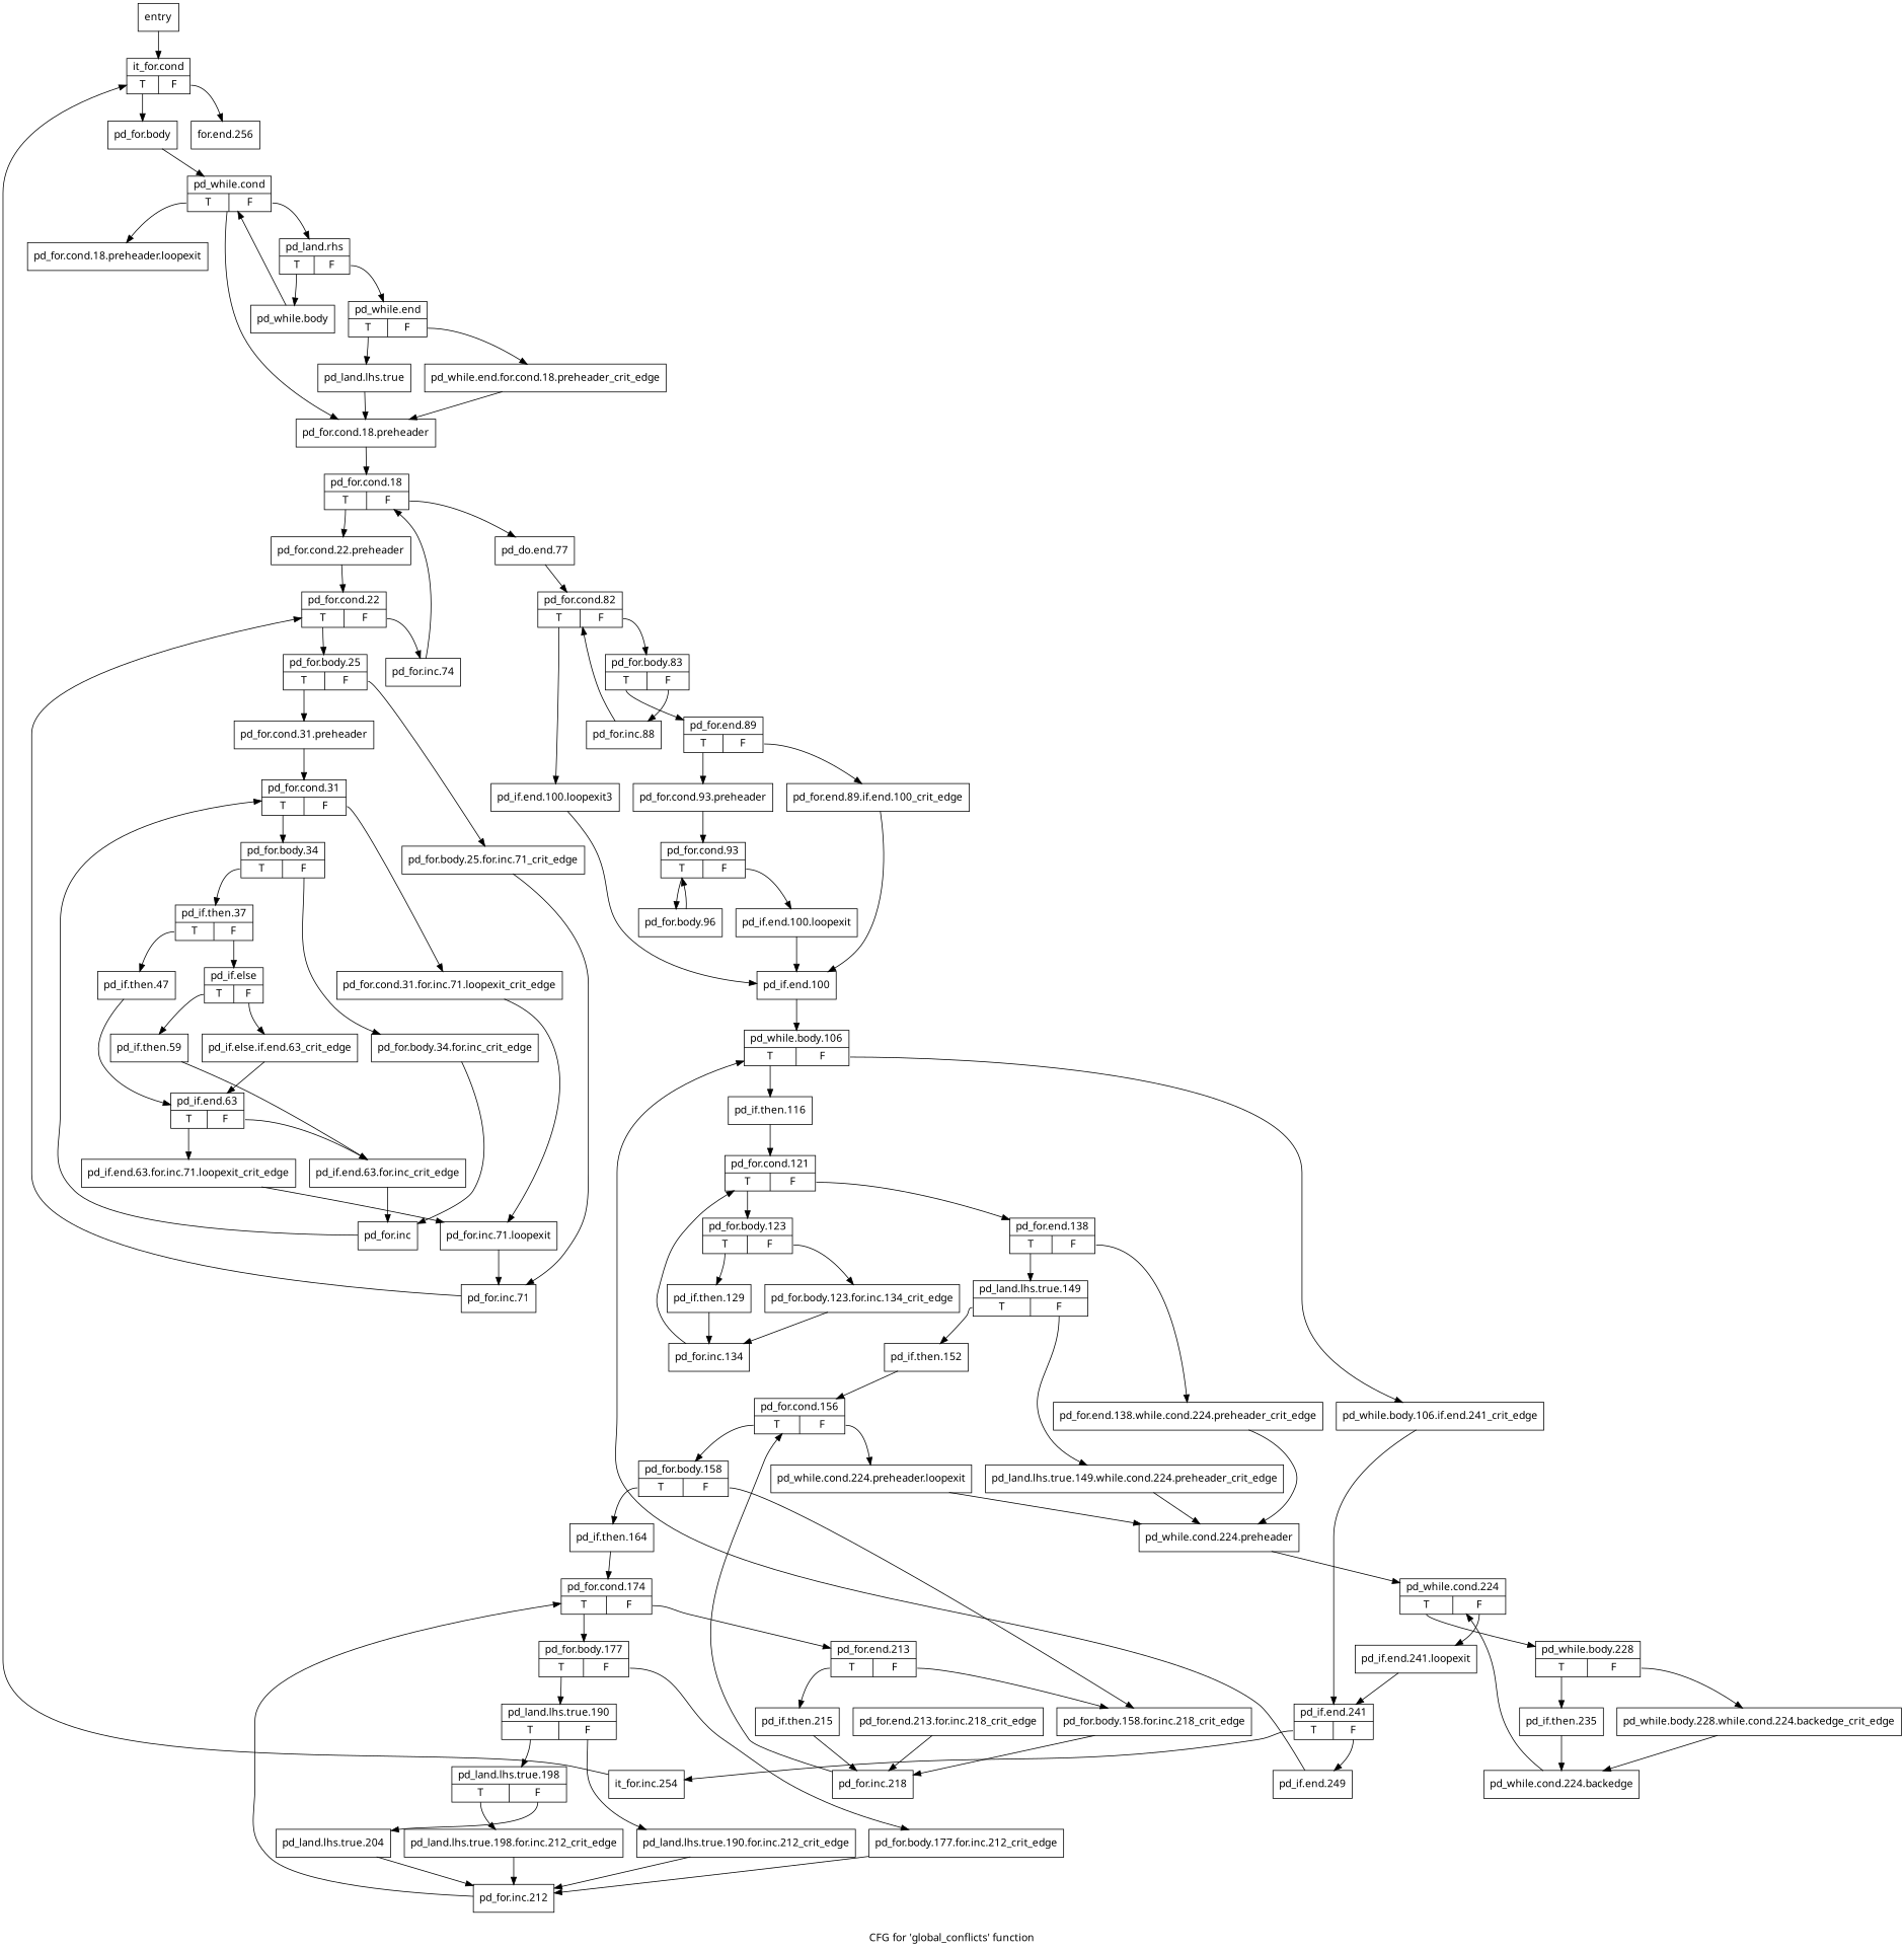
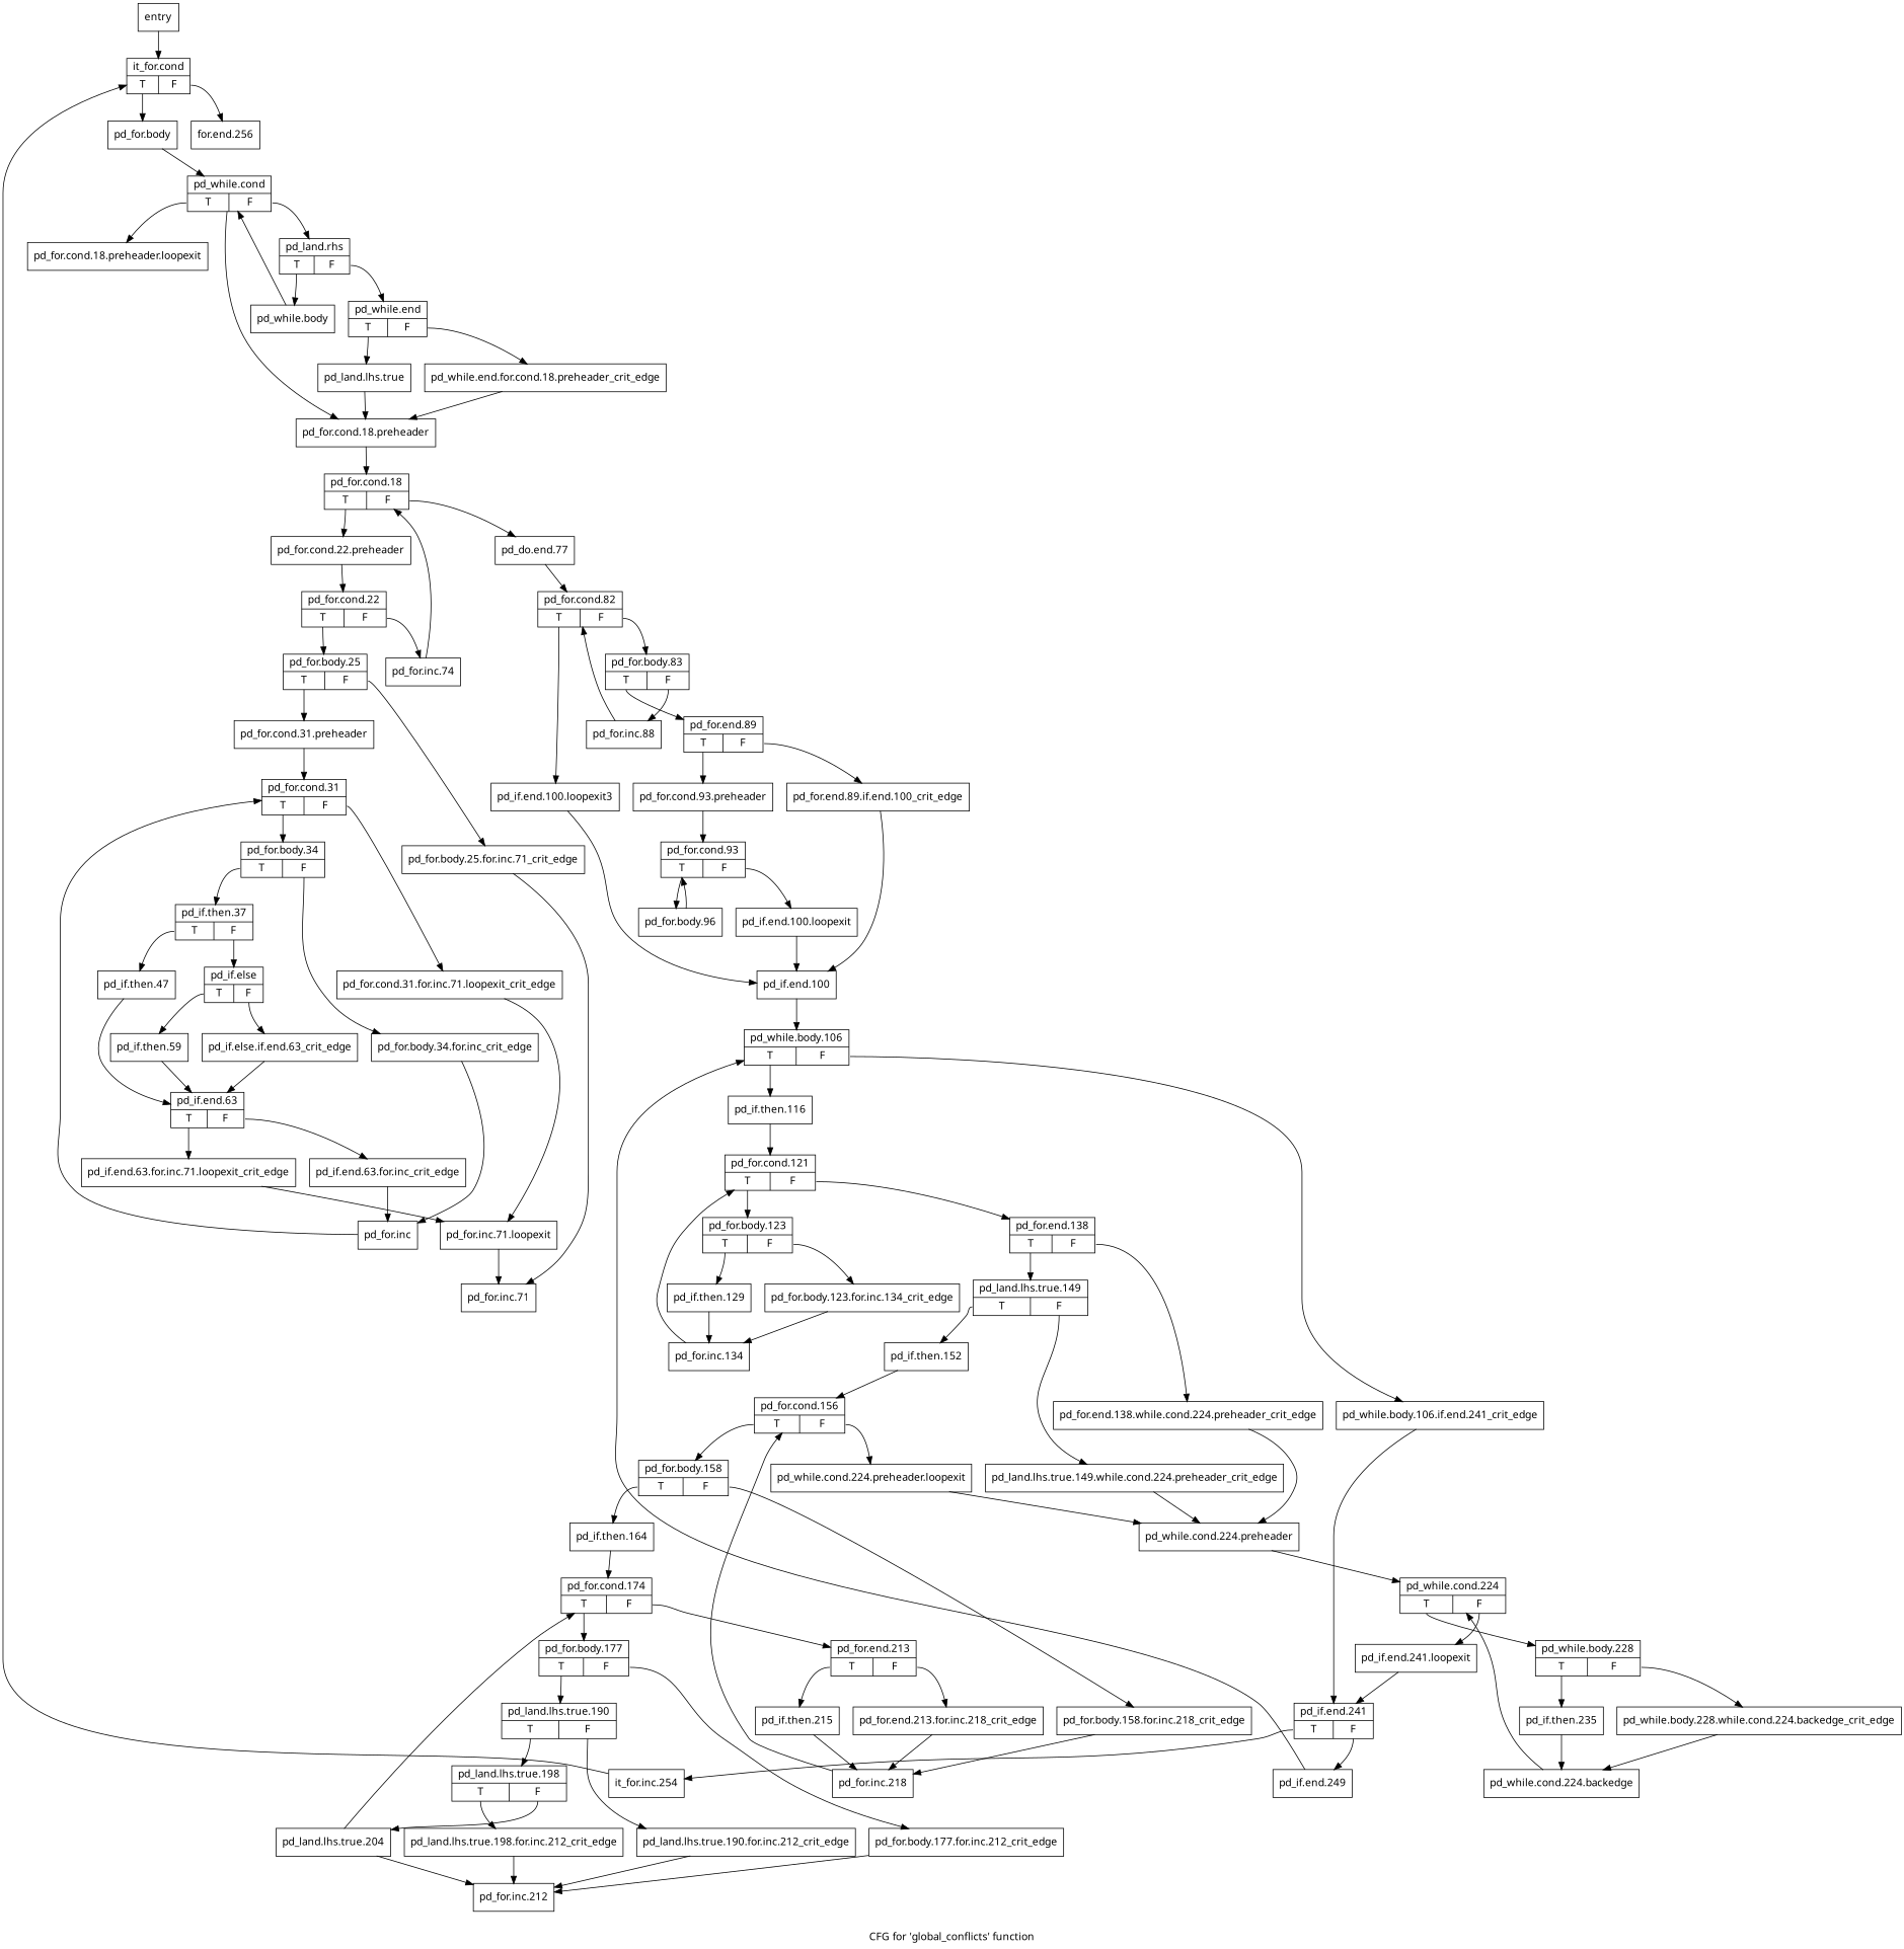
  digraph {
    fontname="Noto Sans"
    label="CFG for 'global_conflicts' function"
    node [fontname="Noto Sans" shape=record]
    edge [fontname="Noto Sans"]
    n1 [label="{entry}"]
    n2 [label="{it_for.cond|{<s0>T|<s1>F}}"]
    n3 [label="{pd_for.body}"]
    n4 [label="{for.end.256}"]
    n5 [label="{pd_while.cond|{<s0>T|<s1>F}}"]
    n6 [label="{pd_for.cond.18.preheader.loopexit}"]
    n7 [label="{pd_land.rhs|{<s0>T|<s1>F}}"]
    n8 [label="{pd_for.cond.18.preheader}"]
    n9 [label="{pd_while.body}"]
    n10 [label="{pd_while.end|{<s0>T|<s1>F}}"]
    n11 [label="{pd_for.cond.18|{<s0>T|<s1>F}}"]
    n12 [label="{pd_land.lhs.true}"]
    n13 [label="{pd_while.end.for.cond.18.preheader_crit_edge}"]
    n14 [label="{pd_for.cond.22.preheader}"]
    n15 [label="{pd_do.end.77}"]
    n16 [label="{pd_for.cond.22|{<s0>T|<s1>F}}"]
    n17 [label="{pd_for.cond.82|{<s0>T|<s1>F}}"]
    n18 [label="{pd_for.body.25|{<s0>T|<s1>F}}"]
    n19 [label="{pd_for.inc.74}"]
    n20 [label="{pd_if.end.100.loopexit3}"]
    n21 [label="{pd_for.body.83|{<s0>T|<s1>F}}"]
    n22 [label="{pd_for.cond.31.preheader}"]
    n23 [label="{pd_for.body.25.for.inc.71_crit_edge}"]
    n24 [label="{pd_for.cond.31|{<s0>T|<s1>F}}"]
    n25 [label="{pd_for.inc.71}"]
    n26 [label="{pd_for.body.34|{<s0>T|<s1>F}}"]
    n27 [label="{pd_for.cond.31.for.inc.71.loopexit_crit_edge}"]
    n28 [label="{pd_if.then.37|{<s0>T|<s1>F}}"]
    n29 [label="{pd_for.body.34.for.inc_crit_edge}"]
    n30 [label="{pd_for.inc.71.loopexit}"]
    n31 [label="{pd_if.then.47}"]
    n32 [label="{pd_if.else|{<s0>T|<s1>F}}"]
    n33 [label="{pd_for.inc}"]
    n34 [label="{pd_if.end.63|{<s0>T|<s1>F}}"]
    n35 [label="{pd_if.then.59}"]
    n36 [label="{pd_if.else.if.end.63_crit_edge}"]
    n37 [label="{pd_if.end.63.for.inc.71.loopexit_crit_edge}"]
    n38 [label="{pd_if.end.63.for.inc_crit_edge}"]
    n39 [label="{pd_if.end.100}"]
    n40 [label="{pd_for.end.89|{<s0>T|<s1>F}}"]
    n41 [label="{pd_for.inc.88}"]
    n42 [label="{pd_while.body.106|{<s0>T|<s1>F}}"]
    n43 [label="{pd_for.cond.93.preheader}"]
    n44 [label="{pd_for.end.89.if.end.100_crit_edge}"]
    n45 [label="{pd_for.cond.93|{<s0>T|<s1>F}}"]
    n46 [label="{pd_for.body.96}"]
    n47 [label="{pd_if.end.100.loopexit}"]
    n48 [label="{pd_if.then.116}"]
    n49 [label="{pd_while.body.106.if.end.241_crit_edge}"]
    n50 [label="{pd_for.cond.121|{<s0>T|<s1>F}}"]
    n51 [label="{pd_if.end.241|{<s0>T|<s1>F}}"]
    n52 [label="{pd_for.body.123|{<s0>T|<s1>F}}"]
    n53 [label="{pd_for.end.138|{<s0>T|<s1>F}}"]
    n54 [label="{it_for.inc.254}"]
    n55 [label="{pd_if.end.249}"]
    n56 [label="{pd_if.then.129}"]
    n57 [label="{pd_for.body.123.for.inc.134_crit_edge}"]
    n58 [label="{pd_land.lhs.true.149|{<s0>T|<s1>F}}"]
    n59 [label="{pd_for.end.138.while.cond.224.preheader_crit_edge}"]
    n60 [label="{pd_for.inc.134}"]
    n61 [label="{pd_if.then.152}"]
    n62 [label="{pd_land.lhs.true.149.while.cond.224.preheader_crit_edge}"]
    n63 [label="{pd_while.cond.224.preheader}"]
    n64 [label="{pd_for.cond.156|{<s0>T|<s1>F}}"]
    n65 [label="{pd_while.cond.224|{<s0>T|<s1>F}}"]
    n66 [label="{pd_while.body.228|{<s0>T|<s1>F}}"]
    n67 [label="{pd_if.end.241.loopexit}"]
    n68 [label="{pd_while.cond.224.preheader.loopexit}"]
    n69 [label="{pd_if.then.235}"]
    n70 [label="{pd_while.body.228.while.cond.224.backedge_crit_edge}"]
    n71 [label="{pd_for.body.158|{<s0>T|<s1>F}}"]
    n72 [label="{pd_if.then.164}"]
    n73 [label="{pd_for.body.158.for.inc.218_crit_edge}"]
    n74 [label="{pd_for.cond.174|{<s0>T|<s1>F}}"]
    n75 [label="{pd_for.inc.218}"]
    n76 [label="{pd_for.body.177|{<s0>T|<s1>F}}"]
    n77 [label="{pd_for.end.213|{<s0>T|<s1>F}}"]
    n78 [label="{pd_land.lhs.true.190|{<s0>T|<s1>F}}"]
    n79 [label="{pd_for.body.177.for.inc.212_crit_edge}"]
    n80 [label="{pd_if.then.215}"]
    n81 [label="{pd_for.end.213.for.inc.218_crit_edge}"]
    n82 [label="{pd_land.lhs.true.198|{<s0>T|<s1>F}}"]
    n83 [label="{pd_land.lhs.true.190.for.inc.212_crit_edge}"]
    n84 [label="{pd_for.inc.212}"]
    n85 [label="{pd_land.lhs.true.198.for.inc.212_crit_edge}"]
    n86 [label="{pd_land.lhs.true.204}"]
    n87 [label="{pd_while.cond.224.backedge}"]
    n1 -> n2
    n2 -> n3 [tailport=s0]
    n2 -> n4 [tailport=s1]
    n3 -> n5
    n5 -> n6 [tailport=s0]
    n5 -> n7 [tailport=s1]
    n5 -> n8
    n7 -> n9 [tailport=s0]
    n7 -> n10 [tailport=s1]
    n8 -> n11
    n9 -> n5
    n10 -> n12 [tailport=s0]
    n10 -> n13 [tailport=s1]
    n11 -> n14 [tailport=s0]
    n11 -> n15 [tailport=s1]
    n12 -> n8
    n13 -> n8
    n14 -> n16
    n15 -> n17
    n16 -> n18 [tailport=s0]
    n16 -> n19 [tailport=s1]
    n17 -> n20 [tailport=s0]
    n17 -> n21 [tailport=s1]
    n18 -> n22 [tailport=s0]
    n18 -> n23 [tailport=s1]
    n19 -> n11
    n20 -> n39
    n21 -> n40 [tailport=s0]
    n21 -> n41 [tailport=s1]
    n22 -> n24
    n23 -> n25
    n24 -> n26 [tailport=s0]
    n24 -> n27 [tailport=s1]
-   n25 -> n16
    n26 -> n28 [tailport=s0]
    n26 -> n29 [tailport=s1]
    n27 -> n30
    n28 -> n31 [tailport=s0]
    n28 -> n32 [tailport=s1]
    n29 -> n33
    n30 -> n25
    n31 -> n34
    n32 -> n35 [tailport=s0]
    n32 -> n36 [tailport=s1]
    n33 -> n24
    n34 -> n37 [tailport=s0]
    n34 -> n38 [tailport=s1]
-   n35 -> n38
+   n35 -> n34
    n36 -> n34
    n37 -> n30
    n38 -> n33
    n39 -> n42
    n40 -> n43 [tailport=s0]
    n40 -> n44 [tailport=s1]
    n41 -> n17
    n42 -> n48 [tailport=s0]
    n42 -> n49 [tailport=s1]
    n43 -> n45
    n44 -> n39
    n45 -> n46 [tailport=s0]
    n45 -> n47 [tailport=s1]
    n46 -> n45
    n47 -> n39
    n48 -> n50
    n49 -> n51
    n50 -> n52 [tailport=s0]
    n50 -> n53 [tailport=s1]
    n51 -> n54 [tailport=s0]
    n51 -> n55 [tailport=s1]
    n52 -> n56 [tailport=s0]
    n52 -> n57 [tailport=s1]
    n53 -> n58 [tailport=s0]
    n53 -> n59 [tailport=s1]
    n54 -> n2
    n55 -> n42
    n56 -> n60
    n57 -> n60
    n58 -> n61 [tailport=s0]
    n58 -> n62 [tailport=s1]
    n59 -> n63
    n60 -> n50
    n61 -> n64
    n62 -> n63
    n63 -> n65
    n64 -> n68 [tailport=s1]
    n64 -> n71 [tailport=s0]
    n65 -> n66 [tailport=s0]
    n65 -> n67 [tailport=s1]
    n66 -> n69 [tailport=s0]
    n66 -> n70 [tailport=s1]
    n67 -> n51
    n68 -> n63
    n69 -> n87
    n70 -> n87
    n71 -> n72 [tailport=s0]
    n71 -> n73 [tailport=s1]
    n72 -> n74
    n73 -> n75
    n74 -> n76 [tailport=s0]
    n74 -> n77 [tailport=s1]
    n75 -> n64
    n76 -> n78 [tailport=s0]
    n76 -> n79 [tailport=s1]
    n77 -> n80 [tailport=s0]
-   n77 -> n73 [tailport=s1]
+   n77 -> n81 [tailport=s1]
    n78 -> n82 [tailport=s0]
    n78 -> n83 [tailport=s1]
    n79 -> n84
    n80 -> n75
    n81 -> n75
    n82 -> n85 [tailport=s0]
    n82 -> n86 [tailport=s1]
    n83 -> n84
-   n84 -> n74
+   n86 -> n74
    n85 -> n84
    n86 -> n84
    n87 -> n65
  }
